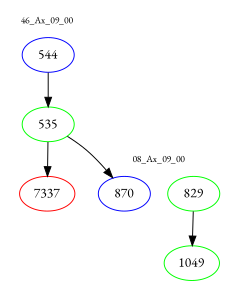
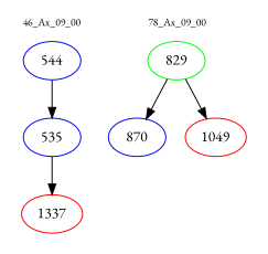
  digraph {
    fontname="EB Garamond"
    node [color=green fontname="EB Garamond"]
    edge [color=black fontname="EB Garamond"]
-   n1 [label=535]
-   n2 [color=red label=7337]
+   n1 [color=blue label=535]
+   n2 [color=red label=1337]
    n3 [color=blue label=544]
    n4 [label=829]
    n5 [color=blue label=870]
-   n6 [label=1049]
+   n6 [color=red label=1049]
    subgraph cluster_1 {
      color=white
      fontsize=10
      label="46_Ax_09_00"
      n1
      n2
      n3
    }
    subgraph cluster_2 {
      color=white
      fontsize=10
-     label="08_Ax_09_00"
+     label="78_Ax_09_00"
      n4
      n5
      n6
    }
    n1 -> n2
    n3 -> n1
-   n1 -> n5
+   n4 -> n5
    n4 -> n6
  }
